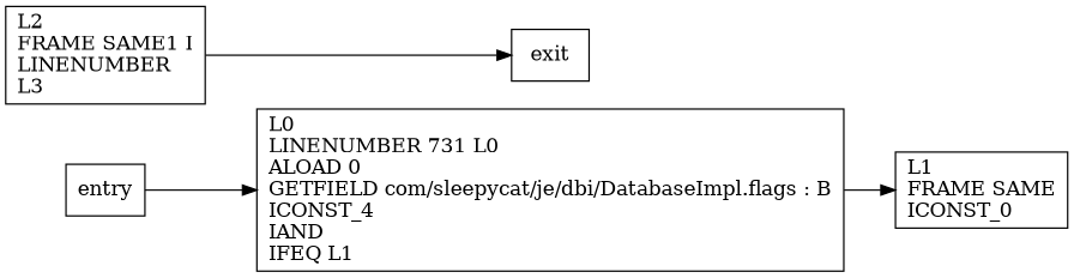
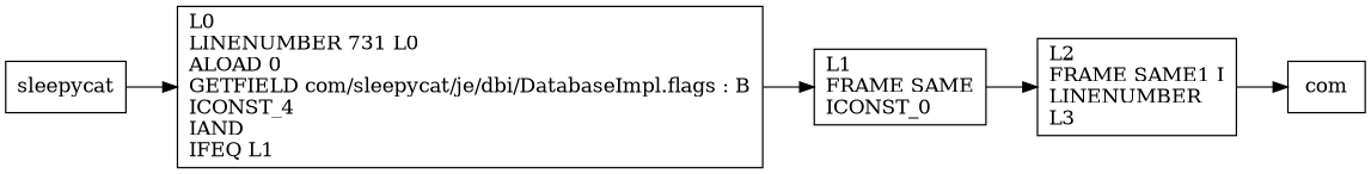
  digraph {
    rankdir=LR
    node [shape=record]
    n1 [label="L1\lFRAME SAME\lICONST_0\l"]
    n2 [label="L2\lFRAME SAME1 I\lLINENUMBER\lL3\l"]
-   exit
+   exit [label=com]
    n4 [label="L0\lLINENUMBER 731 L0\lALOAD 0\lGETFIELD com/sleepycat/je/dbi/DatabaseImpl.flags : B\lICONST_4\lIAND\lIFEQ L1\l"]
-   entry
+   entry [label=sleepycat]
+   n1 -> n2
    n2 -> exit
    n4 -> n1
    entry -> n4
  }
